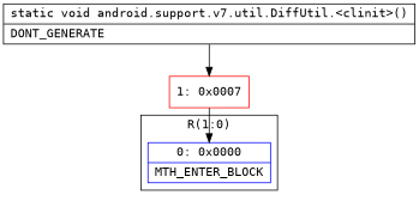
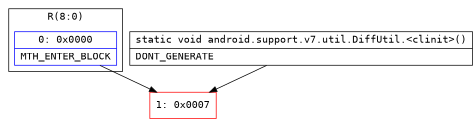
  digraph {
    fontname="DejaVu Sans Mono"
    node [fontname="DejaVu Sans Mono" shape=record]
    edge [fontname="DejaVu Sans Mono"]
    n1 [color=blue label="{0\:\ 0x0000|MTH_ENTER_BLOCK\l}"]
    n2 [color=red label="{1\:\ 0x0007}"]
    n3 [label="{static void android.support.v7.util.DiffUtil.\<clinit\>()  | DONT_GENERATE\l}"]
    subgraph cluster_1 {
-     label="R(1:0)"
+     label="R(8:0)"
      n1
    }
-   n2 -> n1
+   n1 -> n2
    n3 -> n2
  }
